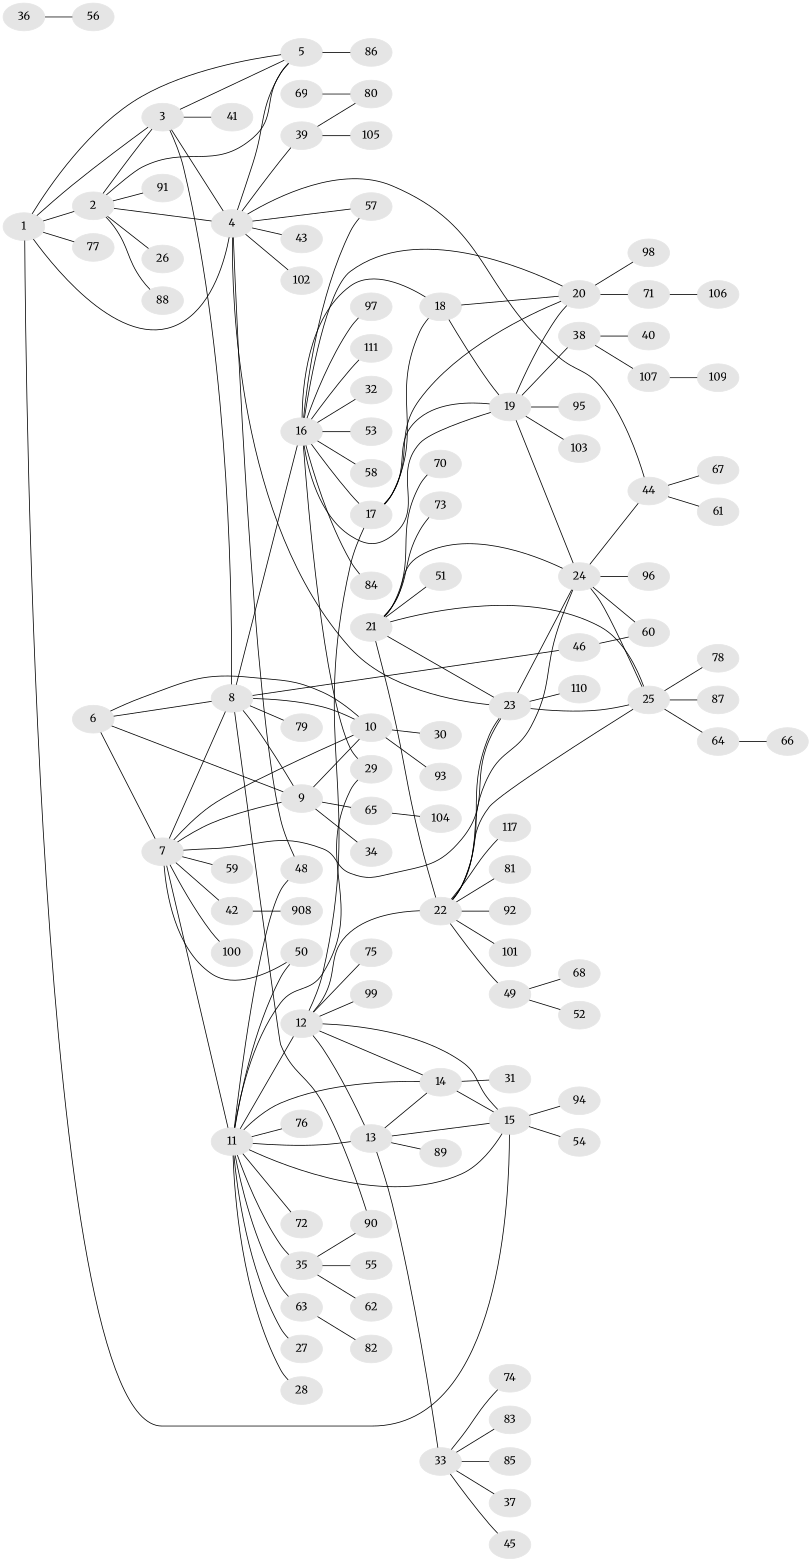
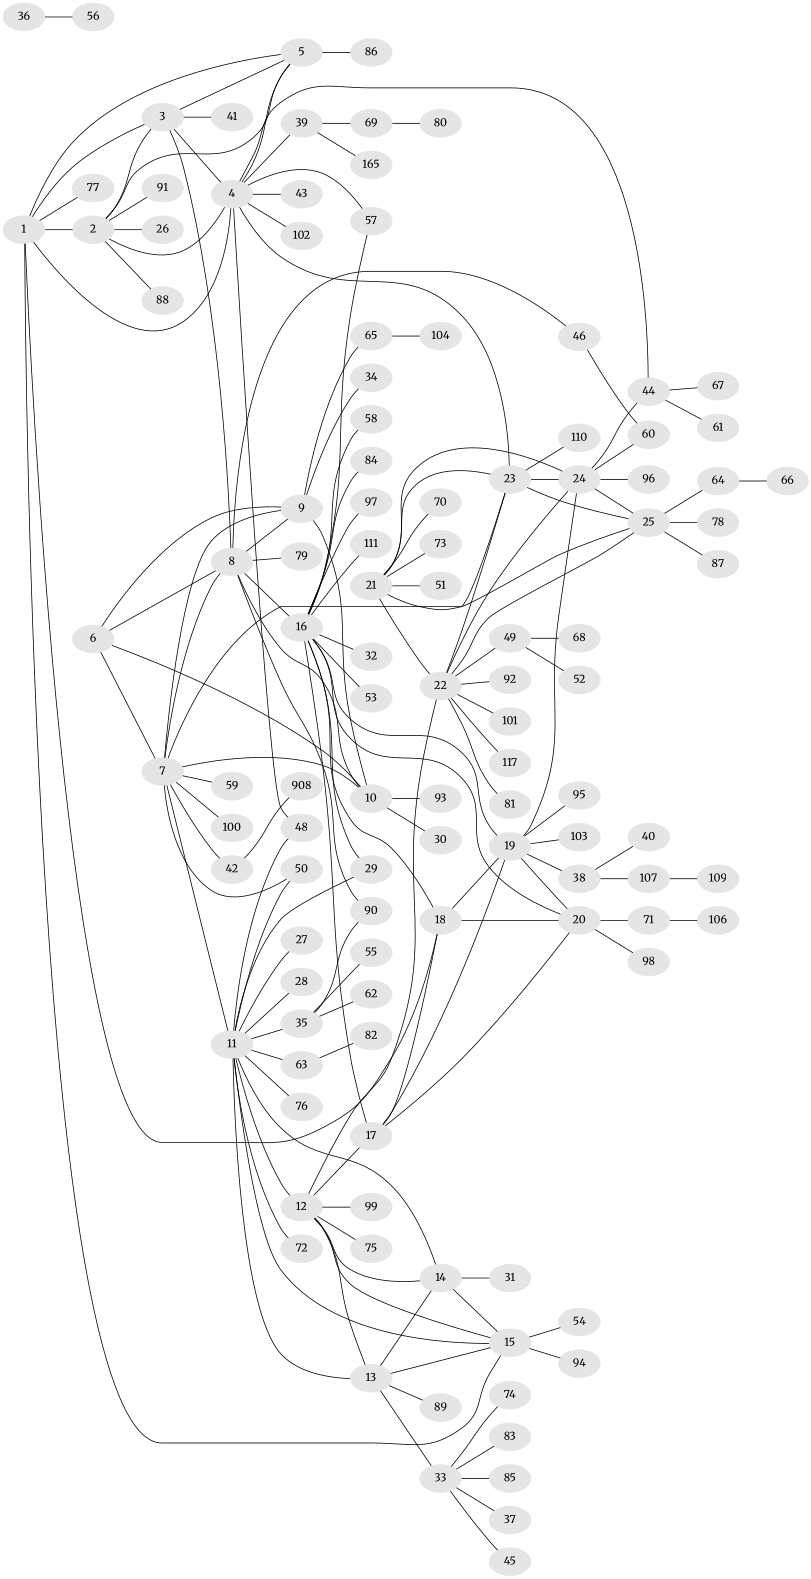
  graph {
    fontname=Merriweather
    rankdir=LR
    node [color=gray90 fontname=Merriweather style=filled]
    edge [fontname=Merriweather]
    1
    2
    3
    4
    5
    15
    18
    77
    26
    88
    91
    8
    41
    23
    39
    43
    44
    48
    57
    102
    86
    54
    94
    19
    20
    9
    10
    16
    46
    79
    90
    24
    25
    110
    69
-   105
+   105 [label=165]
    61
    67
    6
    7
    11
    42
    50
    59
    100
    34
    65
    30
    93
    12
    13
    14
    27
    28
    29
    35
    63
    72
    76
    n60 [label=908]
    17
    32
    53
    58
    84
    97
    111
    60
    104
    22
    75
    99
    33
    89
    31
    55
    62
    82
    49
    81
    92
    101
    n83 [label=117]
    37
    45
    74
    83
    85
    36
    56
    38
    95
    103
    71
    98
    96
    40
    107
    106
    21
    51
    70
    73
    64
    78
    87
    52
    68
    66
    109
    80
    1 -- 2
    1 -- 3
    1 -- 4
    1 -- 5
    1 -- 15
+   1 -- 18
    1 -- 77
    2 -- 3
    2 -- 4
    2 -- 5
    2 -- 26
    2 -- 88
    2 -- 91
    3 -- 4
    3 -- 5
    3 -- 8
    3 -- 41
    4 -- 5
    4 -- 23
    4 -- 39
    4 -- 43
    4 -- 44
    4 -- 48
    4 -- 57
    4 -- 102
    5 -- 86
    15 -- 54
    15 -- 94
    18 -- 19
    18 -- 20
    8 -- 9
    8 -- 10
    8 -- 16
    8 -- 46
    8 -- 79
    8 -- 90
    23 -- 24
    23 -- 25
    23 -- 110
-   39 -- 80
+   39 -- 69
    39 -- 105
    44 -- 61
    44 -- 67
    19 -- 20
    19 -- 24
    19 -- 38
    19 -- 95
    19 -- 103
    20 -- 71
    20 -- 98
    9 -- 10
    9 -- 34
    9 -- 65
    10 -- 30
    10 -- 93
    16 -- 18
    16 -- 57
    16 -- 19
    16 -- 20
    16 -- 29
    16 -- 17
    16 -- 32
    16 -- 53
    16 -- 58
    16 -- 84
    16 -- 97
    16 -- 111
    46 -- 60
    24 -- 44
    24 -- 25
    24 -- 60
    24 -- 96
    25 -- 64
    25 -- 78
    25 -- 87
    69 -- 80
    6 -- 8
    6 -- 9
    6 -- 10
    6 -- 7
    7 -- 8
    7 -- 23
    7 -- 9
    7 -- 10
    7 -- 11
    7 -- 42
    7 -- 50
    7 -- 59
    7 -- 100
    11 -- 15
    11 -- 48
    11 -- 50
    11 -- 12
    11 -- 13
    11 -- 14
    11 -- 27
    11 -- 28
    11 -- 29
    11 -- 35
    11 -- 63
    11 -- 72
    11 -- 76
    42 -- n60
    65 -- 104
    12 -- 15
    12 -- 13
    12 -- 14
    12 -- 17
    12 -- 22
    12 -- 75
    12 -- 99
    13 -- 15
    13 -- 14
    13 -- 33
    13 -- 89
    14 -- 15
    14 -- 31
    35 -- 90
    35 -- 55
    35 -- 62
    63 -- 82
    17 -- 18
    17 -- 19
    17 -- 20
    22 -- 23
    22 -- 24
    22 -- 25
    22 -- 49
    22 -- 81
    22 -- 92
    22 -- 101
    22 -- n83
    33 -- 37
    33 -- 45
    33 -- 74
    33 -- 83
    33 -- 85
    49 -- 52
    49 -- 68
    36 -- 56
    38 -- 40
    38 -- 107
    71 -- 106
    107 -- 109
    21 -- 23
    21 -- 24
    21 -- 25
    21 -- 22
    21 -- 51
    21 -- 70
    21 -- 73
    64 -- 66
  }
